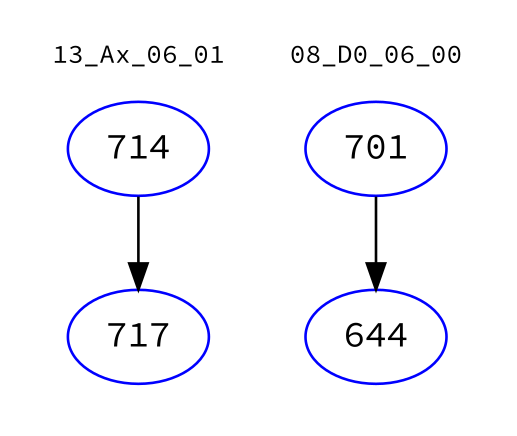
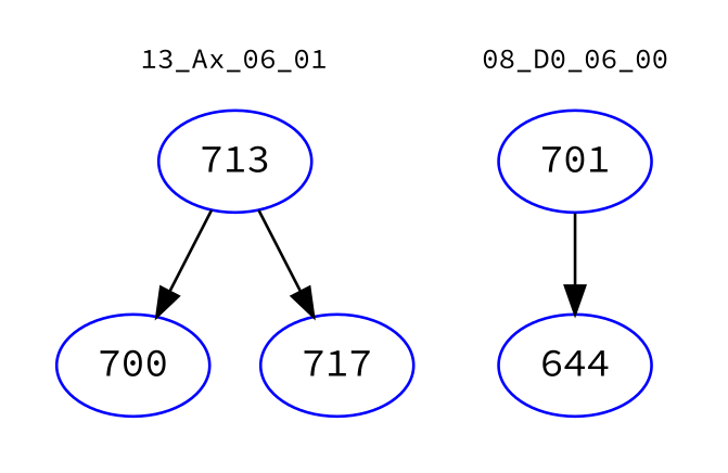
  digraph {
    fontname="Source Code Pro"
    node [color=blue fontname="Source Code Pro"]
    edge [color=black fontname="Source Code Pro"]
-   n1 [label=714]
+   n1 [label=713]
+   n2 [label=700]
    n3 [label=717]
    n4 [label=701]
    n5 [label=644]
    subgraph cluster_1 {
      color=white
      fontsize=10
      label="13_Ax_06_01"
      n1
+     n2
      n3
    }
    subgraph cluster_2 {
      color=white
      fontsize=10
      label="08_D0_06_00"
      n4
      n5
    }
+   n1 -> n2
    n1 -> n3
    n4 -> n5
  }
